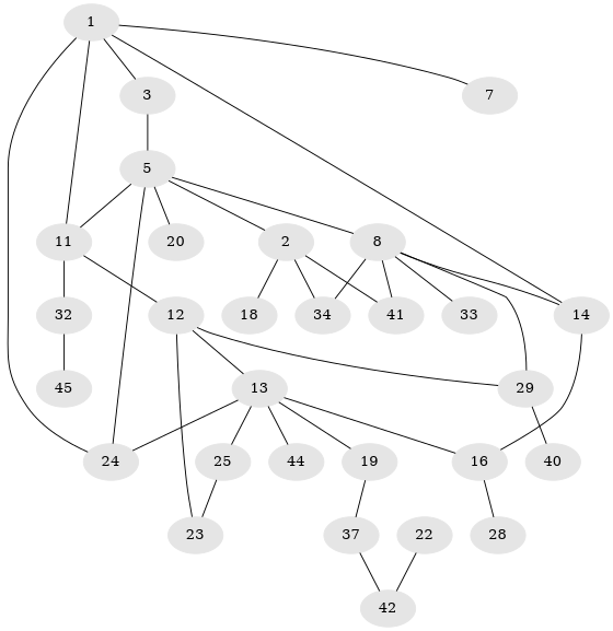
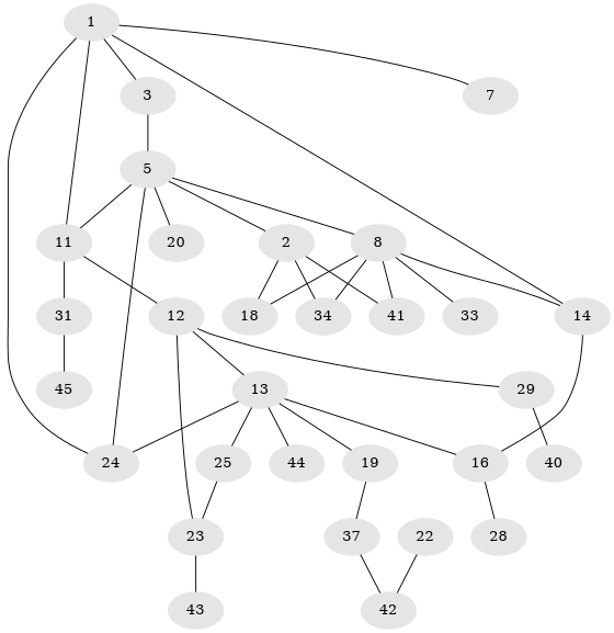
  graph {
    node [color=gray90 style=filled]
    1 [super="+2"]
    3 [super="+4"]
    7 [super="+15"]
    11
    14 [super="+36"]
    24 [super="+47"]
    5 [super="+48"]
    12
-   31 [super="+39" label=32]
+   31 [super="+39"]
    16 [super="+27"]
    8 [super="+10"]
    n12 [label=2 super="+26"]
    20 [super="+32"]
    18 [super="+38"]
    33
    34 [super="+46"]
    41
    13 [super="+21"]
    23 [super="+30"]
    29 [super="+49"]
    45
    19
    25
    44
+   43
    40
    28
    37
    22 [super="+35"]
    42 [super="+50"]
    1 -- 3
    1 -- 7
    1 -- 11 [weight=2]
    1 -- 14
    1 -- 24
    3 -- 5
    11 -- 12
    11 -- 31
    14 -- 16
    5 -- 11
    5 -- 24
    5 -- 8
    5 -- n12
    5 -- 20
    12 -- 13
    12 -- 23
    12 -- 29
    31 -- 45
    16 -- 28
    8 -- 14
-   8 -- 29
+   8 -- 18
    8 -- 33
    8 -- 34
    8 -- 41
    n12 -- 18
    n12 -- 34
    n12 -- 41
    13 -- 24
    13 -- 16
    13 -- 19
    13 -- 25
    13 -- 44
+   23 -- 43
    29 -- 40
    19 -- 37
    25 -- 23
    37 -- 42
    22 -- 42
  }
